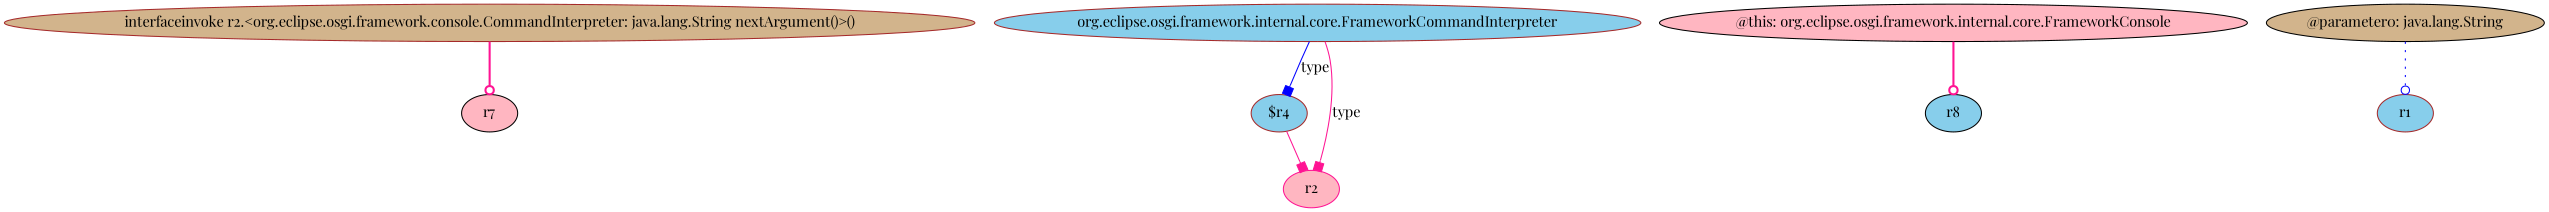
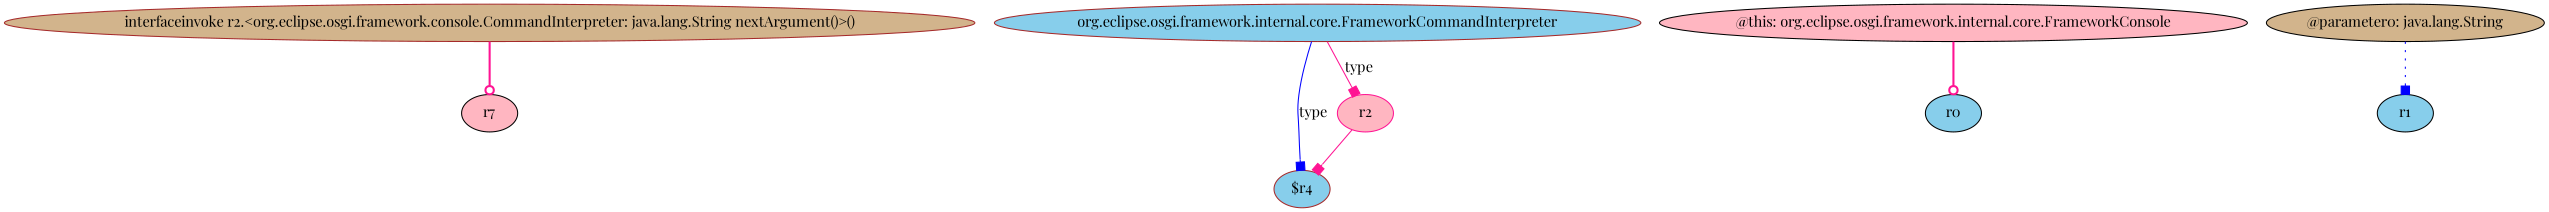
  digraph {
    fontname="Playfair Display"
    node [color=brown fillcolor=skyblue fontname="Playfair Display" style=filled]
    edge [arrowhead=box color=deeppink fontname="Playfair Display" style=solid]
    n1 [fillcolor=tan label="interfaceinvoke r2.<org.eclipse.osgi.framework.console.CommandInterpreter: java.lang.String nextArgument()>()"]
    n2 [color=black fillcolor=lightpink label=r7]
    n3 [label="org.eclipse.osgi.framework.internal.core.FrameworkCommandInterpreter"]
    n4 [label="$r4"]
    n5 [color=deeppink fillcolor=lightpink label=r2]
    n6 [color=black fillcolor=lightpink label="@this: org.eclipse.osgi.framework.internal.core.FrameworkConsole"]
-   n7 [color=black label=r8]
+   n7 [color=black label=r0]
    n8 [color=black fillcolor=tan label="@parameter0: java.lang.String"]
-   n9 [label=r1]
+   n9 [color=black label=r1]
    n1 -> n2 [arrowhead=odot style=bold]
    n3 -> n4 [color=blue label=type]
    n3 -> n5 [label=type]
-   n4 -> n5
+   n5 -> n4
    n6 -> n7 [arrowhead=odot style=bold]
-   n8 -> n9 [arrowhead=odot color=blue style=dotted]
+   n8 -> n9 [color=blue style=dotted]
  }
